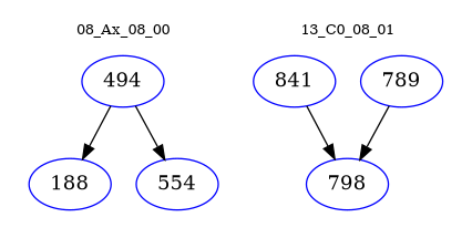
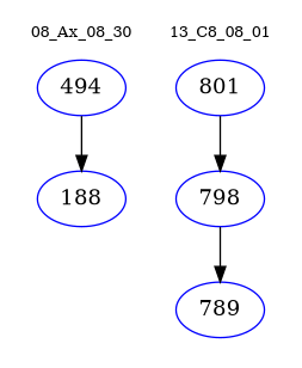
  digraph {
    node [color=blue]
    edge [color=black]
    n1 [label=494]
    n2 [label=188]
-   n3 [label=554]
    n4 [label=798]
    n5 [label=789]
-   n6 [label=841]
+   n6 [label=801]
    subgraph cluster_1 {
      color=white
      fontsize=10
-     label="08_Ax_08_00"
+     label="08_Ax_08_30"
      n1
      n2
-     n3
    }
    subgraph cluster_2 {
      color=white
      fontsize=10
-     label="13_C0_08_01"
+     label="13_C8_08_01"
      n4
      n5
      n6
    }
    n1 -> n2
-   n1 -> n3
-   n5 -> n4
+   n4 -> n5
    n6 -> n4
  }
